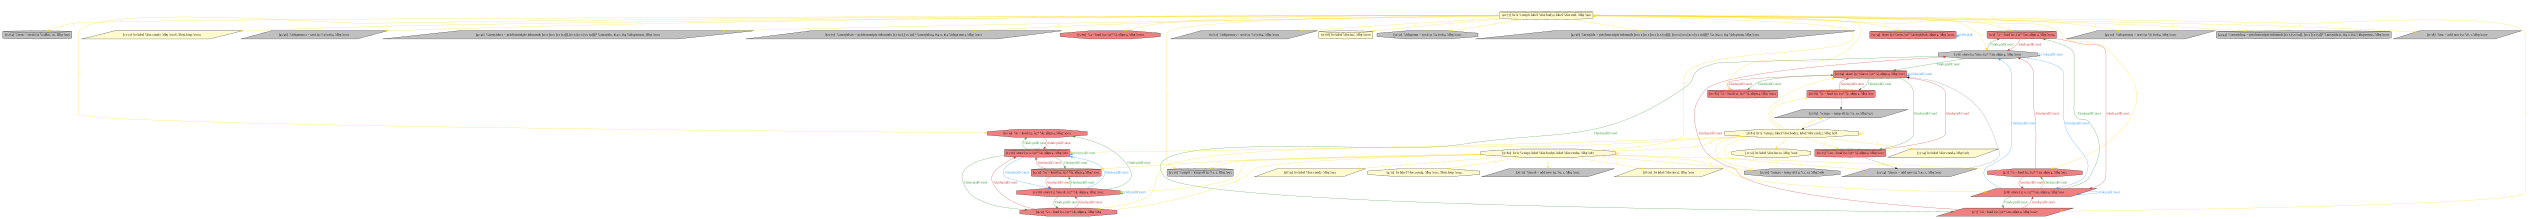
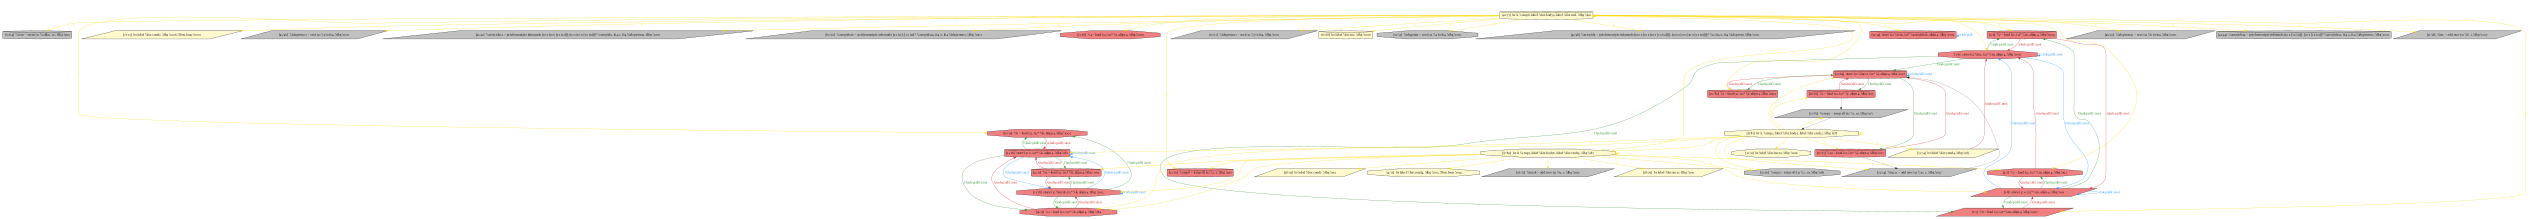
  digraph {
    fontname="Playfair Display"
    node [fillcolor=lightcoral fontname="Playfair Display" shape=parallelogram style=filled]
    edge [color=gold fontcolor=gold fontname="Playfair Display" penwidth=1.0 style=solid]
    n1 [fillcolor=grey label="[63/64]  %rem = srem i32 %call10, 10, !dbg !999" shape=cylinder]
    n2 [fillcolor=lemonchiffon label="[74/75]  br label %for.cond4, !dbg !1013, !llvm.loop !1014" shape=octagon]
    n3 [label="[12/17]  %9 = load i32, i32* %k, align 4, !dbg !1012" shape=cylinder]
    n4 [label="[11/18]  store i32 %inc18, i32* %k, align 4, !dbg !1012" shape=octagon]
    n5 [label="[13/16]  store i32 0, i32* %k, align 4, !dbg !982" shape=cylinder]
    n6 [label="[10/19]  %6 = load i32, i32* %k, align 4, !dbg !1003" shape=octagon]
    n7 [label="[14/15]  %2 = load i32, i32* %k, align 4, !dbg !984" shape=octagon]
    n8 [fillcolor=lemonchiffon label="[40/73]  br i1 %cmp8, label %for.body9, label %for.end, !dbg !996" shape=cylinder]
    n9 [fillcolor=lemonchiffon label="[71/72]  br label %for.cond7, !dbg !1008, !llvm.loop !1009"]
    n10 [fillcolor=grey label="[45/46]  %idxprom11 = sext i32 %5 to i64, !dbg !1001"]
    n11 [fillcolor=grey label="[41/42]  %arrayidx12 = getelementptr inbounds [10 x [10 x [5 x i32]]], [10 x [10 x [5 x i32]]]* %arrayidx, i64 0, i64 %idxprom11, !dbg !1001"]
    n12 [fillcolor=grey label="[69/70]  %arrayidx16 = getelementptr inbounds [5 x i32], [5 x i32]* %arrayidx14, i64 0, i64 %idxprom15, !dbg !1001"]
    n13 [label="[65/66]  %4 = load i32, i32* %i, align 4, !dbg !1000" shape=octagon]
-   n14 [fillcolor=grey label="[55/56]  %cmp8 = icmp slt i32 %3, 5, !dbg !995" shape=cylinder]
+   n14 [label="[55/56]  %cmp8 = icmp slt i32 %3, 5, !dbg !995" shape=cylinder]
    n15 [fillcolor=grey label="[61/62]  %idxprom15 = sext i32 %7 to i64, !dbg !1001"]
    n16 [fillcolor=lemonchiffon label="[67/68]  br label %for.inc, !dbg !1006" shape=cylinder]
    n17 [fillcolor=grey label="[51/52]  %idxprom = sext i32 %4 to i64, !dbg !1001" shape=octagon]
    n18 [fillcolor=grey label="[47/48]  %arrayidx = getelementptr inbounds [100 x [10 x [10 x [5 x i32]]]], [100 x [10 x [10 x [5 x i32]]]]* %a, i64 0, i64 %idxprom, !dbg !1001"]
    n19 [label="[0/9]  %7 = load i32, i32* %m, align 4, !dbg !1004" shape=cylinder]
    n20 [label="[20/85]  %5 = load i32, i32* %j, align 4, !dbg !1002" shape=cylinder]
    n21 [label="[53/54]  store i32 %rem, i32* %arrayidx16, align 4, !dbg !1005" shape=cylinder]
-   n22 [fillcolor=grey label="[3/6]  store i32 %inc, i32* %m, align 4, !dbg !1007" shape=octagon]
+   n22 [label="[3/6]  store i32 %inc, i32* %m, align 4, !dbg !1007" shape=octagon]
    n23 [label="[2/7]  %8 = load i32, i32* %m, align 4, !dbg !1007"]
    n24 [label="[4/5]  %3 = load i32, i32* %m, align 4, !dbg !993" shape=octagon]
    n25 [fillcolor=grey label="[49/50]  %idxprom13 = sext i32 %6 to i64, !dbg !1001"]
    n26 [fillcolor=grey label="[43/44]  %arrayidx14 = getelementptr inbounds [10 x [5 x i32]], [10 x [5 x i32]]* %arrayidx12, i64 0, i64 %idxprom13, !dbg !1001" shape=cylinder]
    n27 [fillcolor=grey label="[57/58]  %inc = add nsw i32 %8, 1, !dbg !1007"]
    n28 [label="[1/8]  store i32 0, i32* %m, align 4, !dbg !991"]
    n29 [label="[21/84]  store i32 %inc21, i32* %j, align 4, !dbg !1017" shape=cylinder]
    n30 [fillcolor=lemonchiffon label="[31/32]  br label %for.inc20, !dbg !1016" shape=octagon]
    n31 [fillcolor=grey label="[35/36]  %cmp5 = icmp slt i32 %2, 10, !dbg !986" shape=octagon]
    n32 [label="[26/83]  %1 = load i32, i32* %j, align 4, !dbg !975" shape=cylinder]
    n33 [fillcolor=grey label="[27/82]  %cmp2 = icmp slt i32 %1, 10, !dbg !977"]
    n34 [label="[22/25]  %10 = load i32, i32* %j, align 4, !dbg !1017" shape=cylinder]
    n35 [fillcolor=lemonchiffon label="[28/81]  br i1 %cmp2, label %for.body3, label %for.end22, !dbg !978" shape=octagon]
    n36 [fillcolor=grey label="[23/24]  %inc21 = add nsw i32 %10, 1, !dbg !1017"]
    n37 [fillcolor=lemonchiffon label="[33/34]  br label %for.cond4, !dbg !983"]
    n38 [fillcolor=lemonchiffon label="[37/80]  br i1 %cmp5, label %for.body6, label %for.end19, !dbg !987" shape=octagon]
    n39 [fillcolor=grey label="[76/77]  %inc18 = add nsw i32 %9, 1, !dbg !1012"]
    n40 [fillcolor=lemonchiffon label="[78/79]  br label %for.inc17, !dbg !1011"]
    n41 [fillcolor=lemonchiffon label="[38/39]  br label %for.cond7, !dbg !992"]
    n3 -> n4 [color=firebrick3 fontcolor=firebrick3 label="A|indep|all|Const"]
    n3 -> n5 [color=firebrick3 fontcolor=firebrick3 label="A|indep|all|Const"]
    n4 -> n3 [color=forestgreen fontcolor=forestgreen label="T|indep|all|Const"]
    n4 -> n4 [color=dodgerblue fontcolor=dodgerblue label="O|dep|all|Const"]
    n4 -> n5 [color=dodgerblue fontcolor=dodgerblue label="O|indep|all|Const"]
    n4 -> n6 [color=forestgreen fontcolor=forestgreen label="T|indep|all|Const"]
    n4 -> n7 [color=forestgreen fontcolor=forestgreen label="T|indep|all|Const"]
    n5 -> n3 [color=forestgreen fontcolor=forestgreen label="T|indep|all|Const"]
    n5 -> n4 [color=dodgerblue fontcolor=dodgerblue label="O|indep|all|Const"]
    n5 -> n5 [color=dodgerblue fontcolor=dodgerblue label="O|dep|all|Const"]
    n5 -> n6 [color=forestgreen fontcolor=forestgreen label="T|indep|all|Const"]
    n5 -> n7 [color=forestgreen fontcolor=forestgreen label="T|indep|all|Const"]
    n6 -> n5 [color=firebrick3 fontcolor=firebrick3 label="A|indep|all|Const"]
    n7 -> n4 [color=firebrick3 fontcolor=firebrick3 label="A|indep|all|Const"]
    n7 -> n5 [color=firebrick3 fontcolor=firebrick3 label="A|indep|all|Const"]
    n8 -> n1 [label=C]
    n8 -> n6 [label=C]
    n8 -> n8 [label=C]
    n8 -> n9 [label=C]
    n8 -> n10 [label=C]
    n8 -> n11 [label=C]
    n8 -> n12 [label=C]
    n8 -> n13 [label=C]
    n8 -> n14 [label=C]
    n8 -> n15 [label=C]
    n8 -> n16 [label=C]
    n8 -> n17 [label=C]
    n8 -> n18 [label=C]
    n8 -> n19 [label=C]
    n8 -> n20 [label=C]
    n8 -> n21 [label=C]
    n8 -> n22 [label=C]
    n8 -> n23 [label=C]
    n8 -> n24 [label=C]
    n8 -> n25 [label=C]
    n8 -> n26 [label=C]
    n8 -> n27 [label=C]
    n19 -> n22 [color=firebrick3 fontcolor=firebrick3 label="A|indep|all|Const"]
    n19 -> n28 [color=firebrick3 fontcolor=firebrick3 label="A|indep|all|Const"]
    n20 -> n29 [color=firebrick3 fontcolor=firebrick3 label="A|indep|all|Const"]
    n21 -> n21 [color=dodgerblue fontcolor=dodgerblue label="O|dep|all"]
    n22 -> n19 [color=forestgreen fontcolor=forestgreen label="T|indep|all|Const"]
    n22 -> n22 [color=dodgerblue fontcolor=dodgerblue label="O|dep|all|Const"]
    n22 -> n23 [color=forestgreen fontcolor=forestgreen label="T|indep|all|Const"]
    n22 -> n28 [color=dodgerblue fontcolor=dodgerblue label="O|indep|all|Const"]
    n22 -> n29 [color=forestgreen fontcolor=forestgreen label="T|indep|all|Const"]
-   n23 -> n22 [color=firebrick3 fontcolor=firebrick3 label="A|indep|all|Const"]
+   n37 -> n22 [color=firebrick3 fontcolor=firebrick3 label="A|indep|all|Const"]
    n23 -> n28 [color=firebrick3 fontcolor=firebrick3 label="A|indep|all|Const"]
    n24 -> n22 [color=firebrick3 fontcolor=firebrick3 label="A|indep|all|Const"]
    n24 -> n28 [color=firebrick3 fontcolor=firebrick3 label="A|indep|all|Const"]
    n28 -> n19 [color=forestgreen fontcolor=forestgreen label="T|indep|all|Const"]
    n28 -> n22 [color=dodgerblue fontcolor=dodgerblue label="O|indep|all|Const"]
    n28 -> n23 [color=forestgreen fontcolor=forestgreen label="T|indep|all|Const"]
    n28 -> n24 [color=forestgreen fontcolor=forestgreen label="T|indep|all|Const"]
    n28 -> n28 [color=dodgerblue fontcolor=dodgerblue label="O|dep|all|Const"]
    n29 -> n20 [color=forestgreen fontcolor=forestgreen label="T|indep|all|Const"]
    n29 -> n29 [color=dodgerblue fontcolor=dodgerblue label="O|dep|all|Const"]
    n29 -> n32 [color=forestgreen fontcolor=forestgreen label="T|indep|all|Const"]
    n29 -> n34 [color=forestgreen fontcolor=forestgreen label="T|indep|all|Const"]
    n32 -> n29 [color=firebrick3 fontcolor=firebrick3 label="A|indep|all|Const"]
    n32 -> n33 [color=black fontcolor=black penwidth=0.5]
    n33 -> n35 [color=black fontcolor=black penwidth=0.5]
    n34 -> n29 [color=firebrick3 fontcolor=firebrick3 label="A|indep|all|Const"]
    n34 -> n36 [color=black fontcolor=black penwidth=0.5]
    n35 -> n5 [label=C]
    n35 -> n7 [label=C]
    n35 -> n29 [label=C]
    n35 -> n30 [label=C]
    n35 -> n31 [label=C]
    n35 -> n32 [label=C]
    n35 -> n33 [label=C]
    n35 -> n34 [label=C]
    n35 -> n35 [label=C]
    n35 -> n36 [label=C]
    n35 -> n37 [label=C]
    n35 -> n38 [label=C]
    n36 -> n29 [color=black fontcolor=black penwidth=0.5]
    n38 -> n2 [label=C]
    n38 -> n3 [label=C]
    n38 -> n4 [label=C]
    n38 -> n7 [label=C]
    n38 -> n8 [label=C]
    n38 -> n14 [label=C]
    n38 -> n24 [label=C]
    n38 -> n28 [label=C]
    n38 -> n31 [label=C]
    n38 -> n38 [label=C]
    n38 -> n39 [label=C]
    n38 -> n40 [label=C]
    n38 -> n41 [label=C]
  }
